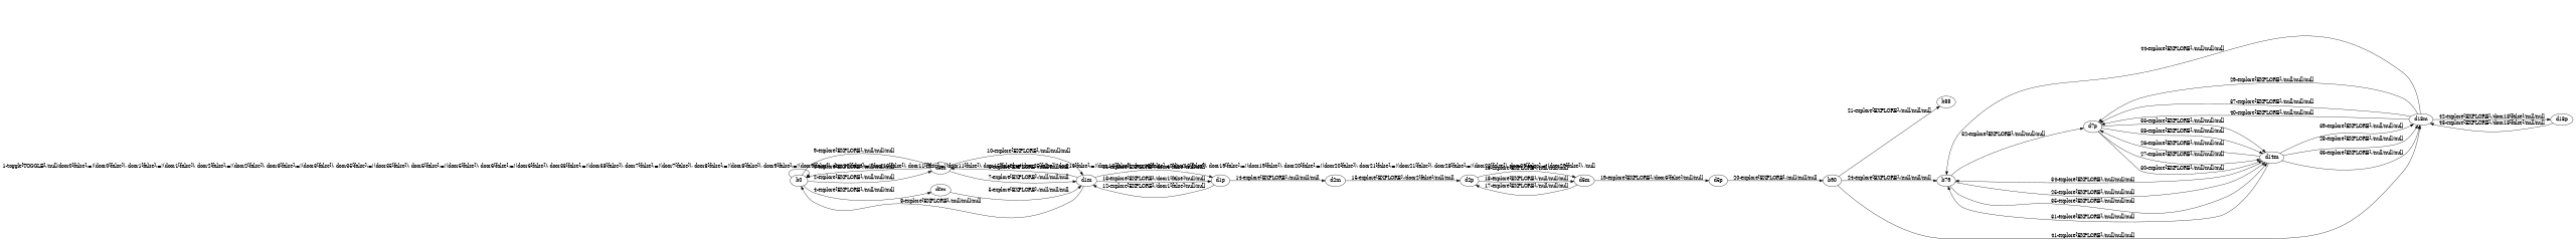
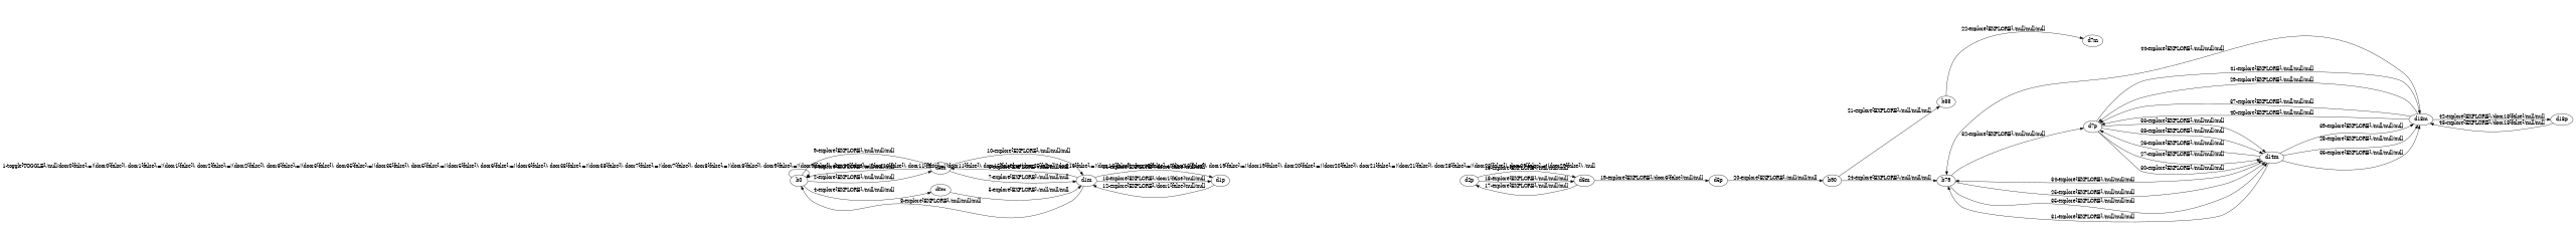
  digraph {
    rankdir=LR
    b0
    d5m
    d0m
    d1m
    d1p
-   d2m
    d2p
    d6m
    n9 [label=d5p]
    b90
    b88
    b79
+   d7m
    d7p
    d14m
    d18m
    d18p
    b0 -> b0 [label="1-toggle[TOGGLE];/null/door0[false]:=!(door0[false]); door1[false]:=!(door1[false]); door2[false]:=!(door2[false]); door3[false]:=!(door3[false]); door35[false]:=!(door35[false]); door5[false]:=!(door5[false]); door6[false]:=!(door6[false]); door38[false]:=!(door38[false]); door7[false]:=!(door7[false]); door8[false]:=!(door8[false]); door9[false]:=!(door9[false]); door10[false]:=!(door10[false]); door11[false]:=!(door11[false]); door15[false]:=!(door15[false]); door16[false]:=!(door16[false]); door18[false]:=!(door18[false]); door19[false]:=!(door19[false]); door20[false]:=!(door20[false]); door21[false]:=!(door21[false]); door28[false]:=!(door28[false]); door29[false]:=!(door29[false]); /null"]
    b0 -> d5m [label="2-explore[EXPLORE];/null/null/null"]
    b0 -> d5m [label="9-explore[EXPLORE];/null/null/null"]
    b0 -> d0m [label="4-explore[EXPLORE];/null/null/null"]
    d5m -> b0 [label="3-explore[EXPLORE];/null/null/null"]
    d5m -> d1m [label="7-explore[EXPLORE];/null/null/null"]
    d5m -> d1m [label="10-explore[EXPLORE];/null/null/null"]
    d0m -> d1m [label="5-explore[EXPLORE];/null/null/null"]
    d1m -> b0 [label="8-explore[EXPLORE];/null/null/null"]
    d1m -> d5m [label="6-explore[EXPLORE];/null/null/null"]
    d1m -> d1p [label="11-explore[EXPLORE];/door1[false]/null/null"]
    d1m -> d1p [label="13-explore[EXPLORE];/door1[false]/null/null"]
    d1p -> d1m [label="12-explore[EXPLORE];/door1[false]/null/null"]
-   d1p -> d2m [label="14-explore[EXPLORE];/null/null/null"]
-   d2m -> d2p [label="15-explore[EXPLORE];/door2[false]/null/null"]
    d2p -> d6m [label="16-explore[EXPLORE];/null/null/null"]
    d2p -> d6m [label="18-explore[EXPLORE];/null/null/null"]
    d6m -> d2p [label="17-explore[EXPLORE];/null/null/null"]
    d6m -> n9 [label="19-explore[EXPLORE];/door6[false]/null/null"]
    n9 -> b90 [label="20-explore[EXPLORE];/null/null/null"]
    b90 -> b88 [label="21-explore[EXPLORE];/null/null/null"]
    b90 -> b79 [label="24-explore[EXPLORE];/null/null/null"]
+   b88 -> d7m [label="22-explore[EXPLORE];/null/null/null"]
    b79 -> d7p [label="32-explore[EXPLORE];/null/null/null"]
    b79 -> d14m [label="25-explore[EXPLORE];/null/null/null"]
    b79 -> d14m [label="35-explore[EXPLORE];/null/null/null"]
    d7p -> d14m [label="27-explore[EXPLORE];/null/null/null"]
    d7p -> d14m [label="30-explore[EXPLORE];/null/null/null"]
    d7p -> d14m [label="33-explore[EXPLORE];/null/null/null"]
    d7p -> d14m [label="38-explore[EXPLORE];/null/null/null"]
-   b90 -> d18m [label="41-explore[EXPLORE];/null/null/null"]
+   d7p -> d18m [label="41-explore[EXPLORE];/null/null/null"]
    d14m -> b79 [label="31-explore[EXPLORE];/null/null/null"]
    d14m -> b79 [label="34-explore[EXPLORE];/null/null/null"]
    d14m -> d7p [label="26-explore[EXPLORE];/null/null/null"]
    d14m -> d18m [label="28-explore[EXPLORE];/null/null/null"]
    d14m -> d18m [label="36-explore[EXPLORE];/null/null/null"]
    d14m -> d18m [label="39-explore[EXPLORE];/null/null/null"]
    d18m -> b79 [label="44-explore[EXPLORE];/null/null/null"]
    d18m -> d7p [label="29-explore[EXPLORE];/null/null/null"]
    d18m -> d7p [label="37-explore[EXPLORE];/null/null/null"]
    d18m -> d7p [label="40-explore[EXPLORE];/null/null/null"]
    d18m -> d18p [label="42-explore[EXPLORE];/door18[false]/null/null"]
    d18p -> d18m [label="43-explore[EXPLORE];/door18[false]/null/null"]
  }
